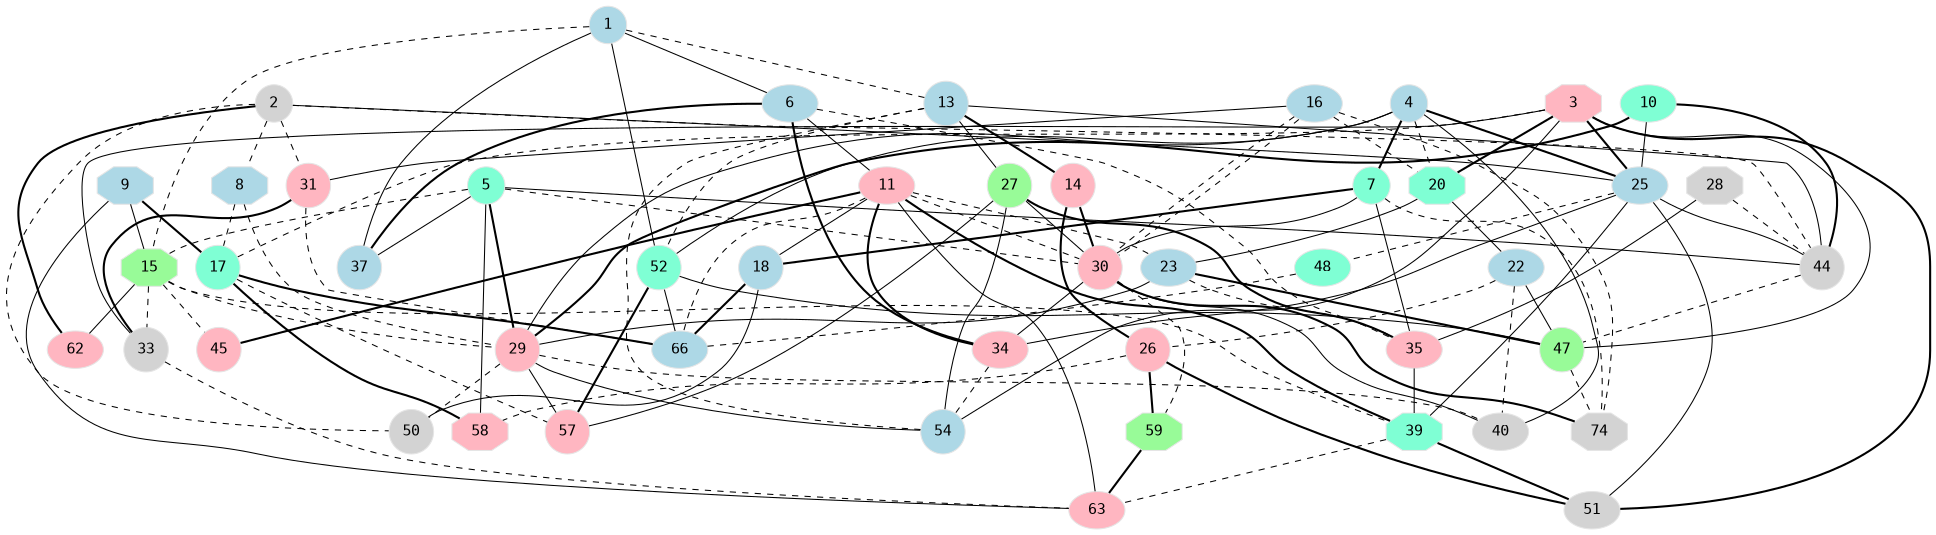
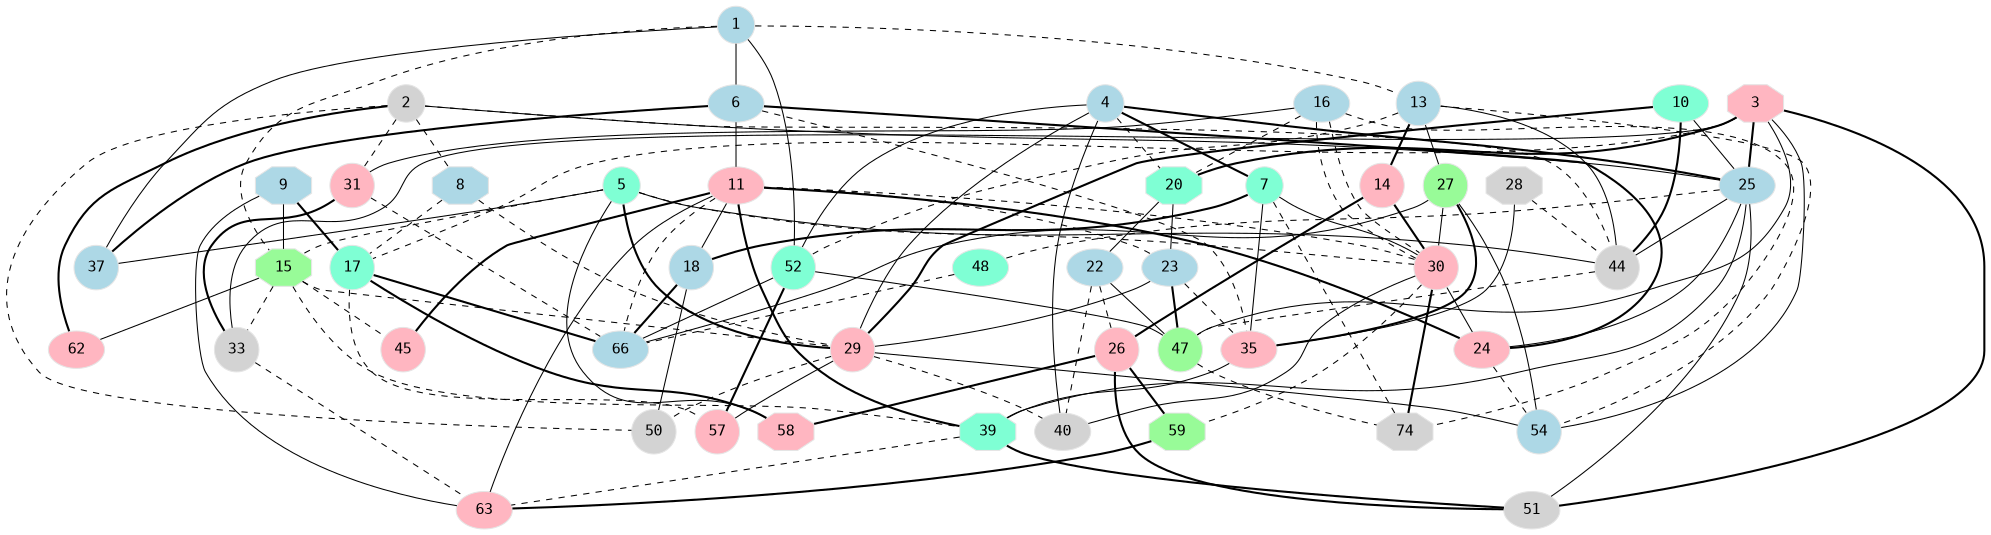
  graph {
    fontname="DejaVu Sans Mono"
    node [color=gray90 fillcolor=lightblue fontname="DejaVu Sans Mono" shape=circle style=filled]
    edge [fontname="DejaVu Sans Mono" style=solid]
    6 [shape=ellipse]
    1
    13 [super="+60"]
    15 [fillcolor=palegreen shape=octagon super="+72"]
    37 [super="+43"]
    52 [fillcolor=aquamarine]
    11 [fillcolor=lightpink shape=ellipse super="+21"]
-   34 [fillcolor=lightpink shape=ellipse]
+   34 [fillcolor=lightpink shape=ellipse label=24]
    35 [fillcolor=lightpink shape=ellipse super="+53"]
    44 [fillcolor=lightgrey super="+68"]
    54 [super="+55"]
    14 [fillcolor=lightpink]
    27 [fillcolor=palegreen super="+61"]
    62 [fillcolor=lightpink shape=ellipse]
    33 [fillcolor=lightgrey super="+38"]
    29 [fillcolor=lightpink super="+41"]
    39 [fillcolor=aquamarine shape=octagon super="+56"]
    45 [fillcolor=lightpink]
    47 [fillcolor=palegreen super="+64"]
    66 [shape=ellipse super="+69"]
    57 [fillcolor=lightpink]
    2 [fillcolor=lightgrey super="+12"]
    8 [shape=octagon]
    25 [shape=ellipse super="+70"]
    31 [fillcolor=lightpink]
    50 [fillcolor=lightgrey]
    17 [fillcolor=aquamarine super="+19"]
    51 [fillcolor=lightgrey shape=ellipse]
    48 [fillcolor=aquamarine shape=ellipse]
    3 [fillcolor=lightpink shape=octagon super="+71"]
    20 [fillcolor=aquamarine shape=octagon super="+42"]
    58 [fillcolor=lightpink shape=octagon]
    23 [shape=ellipse super="+75"]
    22 [shape=ellipse super="+46"]
    63 [fillcolor=lightpink shape=ellipse super="+67"]
    74 [fillcolor=lightgrey shape=octagon]
    4 [super="+65"]
    7 [fillcolor=aquamarine super="+73"]
    40 [fillcolor=lightgrey shape=ellipse]
    30 [fillcolor=lightpink super="+32"]
    18
    5 [fillcolor=aquamarine super="+36"]
    59 [fillcolor=palegreen shape=octagon]
    9 [shape=octagon]
    10 [fillcolor=aquamarine shape=ellipse]
    26 [fillcolor=lightpink super="+49"]
    16 [shape=ellipse super="+24"]
    28 [fillcolor=lightgrey shape=octagon]
    6 -- 37 [style=bold]
    6 -- 11
    6 -- 34 [style=bold]
    6 -- 35 [style=dashed]
    1 -- 6
    1 -- 13 [style=dashed]
    1 -- 15 [style=dashed]
    1 -- 37
    1 -- 52
    13 -- 52 [style=dashed]
    13 -- 44
    13 -- 54 [style=dashed]
    13 -- 14 [style=bold]
    13 -- 27
    15 -- 62
    15 -- 33 [style=dashed]
    15 -- 29 [style=dashed]
    15 -- 39 [style=dashed]
    15 -- 45 [style=dashed]
    52 -- 47
    52 -- 66
    52 -- 57 [style=bold]
    11 -- 34 [style=bold]
    11 -- 39 [style=bold]
    11 -- 45 [style=bold]
    11 -- 66 [style=dashed]
    11 -- 23 [style=dashed]
    11 -- 63
    11 -- 30 [style=dashed]
    11 -- 18
    34 -- 54 [style=dashed]
    35 -- 39
    44 -- 47 [style=dashed]
    14 -- 30 [style=bold]
    14 -- 26 [style=bold]
    27 -- 35 [style=bold]
    27 -- 54 [weight=2]
-   27 -- 57
+   27 -- 66
    27 -- 30
    33 -- 63 [style=dashed]
    29 -- 54
    29 -- 57
    29 -- 50 [style=dashed]
    29 -- 40 [style=dashed]
    39 -- 51 [style=bold]
    39 -- 63 [style=dashed]
    47 -- 74 [style=dashed]
    2 -- 44 [style=dashed]
    2 -- 62 [style=bold]
    2 -- 8 [style=dashed]
    2 -- 25
    2 -- 31 [style=dashed]
    2 -- 50 [style=dashed]
    8 -- 29 [style=dashed]
    8 -- 17 [style=dashed]
    25 -- 34
    25 -- 44
    25 -- 39 [weight=2]
    25 -- 51
    25 -- 48 [style=dashed]
    31 -- 33 [style=bold]
    31 -- 66 [style=dashed]
    17 -- 66 [style=bold]
    17 -- 57 [style=dashed]
    17 -- 58 [style=bold]
    48 -- 66 [style=dashed]
    3 -- 54
    3 -- 33
    3 -- 47
    3 -- 25 [style=bold]
    3 -- 17 [style=dashed]
    3 -- 51 [style=bold]
    3 -- 20 [style=bold]
    20 -- 23 [weight=2]
    20 -- 22
    23 -- 35 [style=dashed]
    23 -- 29
    23 -- 47 [style=bold]
    22 -- 47
    22 -- 40 [style=dashed]
    22 -- 26 [style=dashed]
    4 -- 52
    4 -- 29
    4 -- 25 [style=bold]
    4 -- 20 [style=dashed]
    4 -- 7 [style=bold]
    4 -- 40
    7 -- 35
    7 -- 74 [style=dashed]
    7 -- 30
    7 -- 18 [style=bold]
    30 -- 34
    30 -- 74 [style=bold]
    30 -- 40
    30 -- 59 [style=dashed]
    18 -- 66 [style=bold]
    18 -- 50
    5 -- 15 [style=dashed]
    5 -- 37
    5 -- 44
    5 -- 29 [style=bold]
    5 -- 58
    5 -- 30 [style=dashed]
    59 -- 63 [style=bold]
    9 -- 15
    9 -- 17 [style=bold]
    9 -- 63
    10 -- 44 [style=bold]
    10 -- 29 [style=bold]
    10 -- 25
    26 -- 51 [style=bold]
-   26 -- 58 [style=dashed]
+   26 -- 58 [style=bold]
    26 -- 59 [style=bold]
    16 -- 31
    16 -- 20 [style=dashed]
    16 -- 74 [style=dashed]
    16 -- 30 [style=dashed]
    16 -- 30 [style=dashed]
    28 -- 35
    28 -- 44 [style=dashed]
  }
